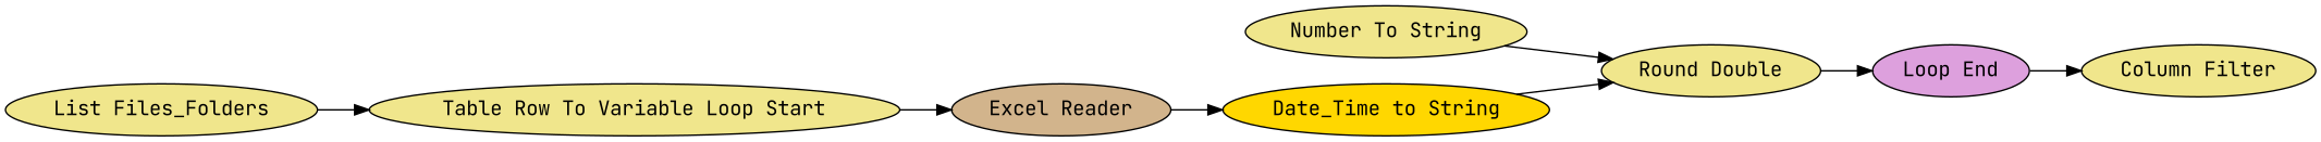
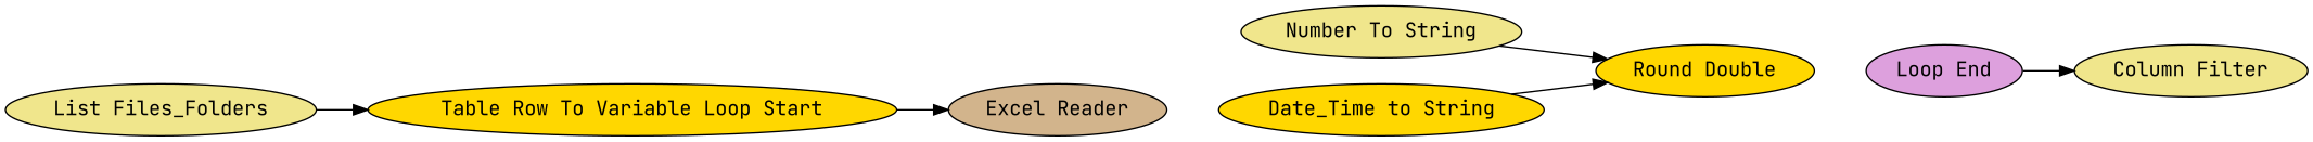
  digraph {
    fontname="JetBrains Mono"
    rankdir=LR
    node [fillcolor=khaki fontname="JetBrains Mono" style=filled]
    edge [fontname="JetBrains Mono"]
    n1 [fillcolor=plum label="Loop End"]
    n2 [label="Column Filter"]
    n3 [label="Number To String"]
-   n4 [label="Round Double"]
+   n4 [fillcolor=gold label="Round Double"]
    n5 [fillcolor=gold label="Date_Time to String"]
-   n6 [label="Table Row To Variable Loop Start"]
+   n6 [fillcolor=gold label="Table Row To Variable Loop Start"]
    n7 [fillcolor=tan label="Excel Reader"]
    n8 [label="List Files_Folders"]
    n1 -> n2
    n3 -> n4
-   n4 -> n1
    n5 -> n4
    n6 -> n7
-   n7 -> n5
    n8 -> n6
  }
